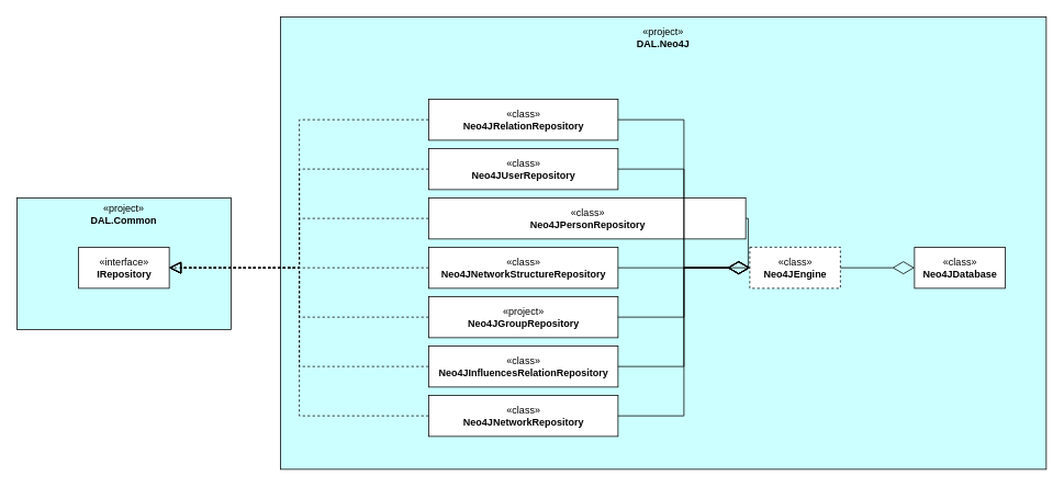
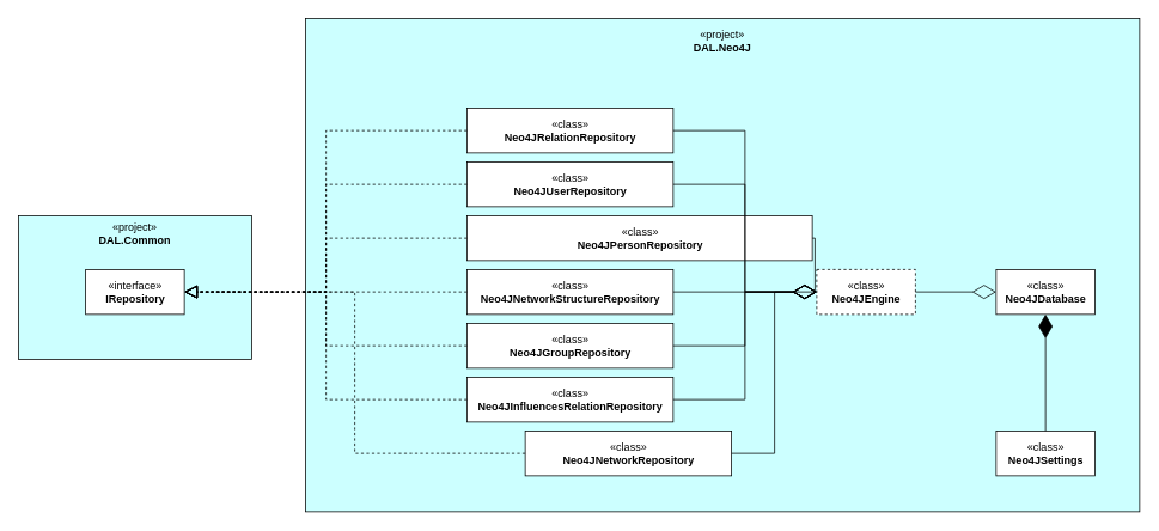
  <mxCell id="0" />
  <mxCell id="1" parent="0" />
  <mxCell id="2" value="" style="rounded=0;whiteSpace=wrap;html=1;fillColor=#CCFFFF;" vertex="1" parent="1"><mxGeometry x="340" y="20" width="930" height="550" as="geometry" /></mxCell>
  <mxCell id="3" value="«class»&lt;br&gt;&lt;b&gt;Neo4JDatabase&lt;/b&gt;" style="html=1;" vertex="1" parent="1"><mxGeometry x="1110" y="300" width="110" height="50" as="geometry" /></mxCell>
  <mxCell id="4" value="&lt;span&gt;«project»&lt;/span&gt;&lt;br&gt;&lt;b&gt;DAL.Neo4J&lt;/b&gt;" style="text;html=1;strokeColor=none;fillColor=none;align=center;verticalAlign=middle;whiteSpace=wrap;rounded=0;" vertex="1" parent="1"><mxGeometry x="743.94" y="20" width="122.12" height="50" as="geometry" /></mxCell>
  <mxCell id="5" value="" style="group" vertex="1" connectable="0" parent="1"><mxGeometry x="20" y="240" width="260" height="160" as="geometry" /></mxCell>
  <mxCell id="6" value="" style="rounded=0;whiteSpace=wrap;html=1;fillColor=#CCFFFF;" vertex="1" parent="5"><mxGeometry width="260" height="160" as="geometry" /></mxCell>
  <mxCell id="7" value="«interface»&lt;br&gt;&lt;b&gt;IRepository&lt;/b&gt;" style="html=1;" vertex="1" parent="5"><mxGeometry x="75" y="60" width="110" height="50" as="geometry" /></mxCell>
  <mxCell id="8" value="&lt;span&gt;«project»&lt;/span&gt;&lt;br&gt;&lt;b&gt;DAL.Common&lt;/b&gt;" style="text;html=1;strokeColor=none;fillColor=none;align=center;verticalAlign=middle;whiteSpace=wrap;rounded=0;" vertex="1" parent="5"><mxGeometry x="75" width="110" height="40" as="geometry" /></mxCell>
  <mxCell id="9" value="«class»&lt;br&gt;&lt;b&gt;Neo4JEngine&lt;/b&gt;" style="html=1;dashed=1;" vertex="1" parent="1"><mxGeometry x="910" y="300" width="110" height="50" as="geometry" /></mxCell>
- <mxCell id="10" value="«project»&lt;br&gt;&lt;b&gt;Neo4JGroupRepository&lt;/b&gt;" style="html=1;" vertex="1" parent="1"><mxGeometry x="520" y="360" width="230" height="50" as="geometry" /></mxCell>
+ <mxCell id="10" value="«class»&lt;br&gt;&lt;b&gt;Neo4JGroupRepository&lt;/b&gt;" style="html=1;" vertex="1" parent="1"><mxGeometry x="520" y="360" width="230" height="50" as="geometry" /></mxCell>
  <mxCell id="11" value="«class»&lt;br&gt;&lt;b&gt;Neo4JInfluencesRelationRepository&lt;/b&gt;" style="html=1;" vertex="1" parent="1"><mxGeometry x="520" y="420" width="230" height="50" as="geometry" /></mxCell>
- <mxCell id="12" value="«class»&lt;br&gt;&lt;b&gt;Neo4JNetworkRepository&lt;/b&gt;" style="html=1;" vertex="1" parent="1"><mxGeometry x="520" y="480" width="230" height="50" as="geometry" /></mxCell>
+ <mxCell id="12" value="«class»&lt;br&gt;&lt;b&gt;Neo4JNetworkRepository&lt;/b&gt;" style="html=1;" vertex="1" parent="1"><mxGeometry x="585" y="480" width="230" height="50" as="geometry" /></mxCell>
  <mxCell id="13" value="«class»&lt;br&gt;&lt;b&gt;Neo4JNetworkStructureRepository&lt;/b&gt;" style="html=1;" vertex="1" parent="1"><mxGeometry x="520" y="300" width="230" height="50" as="geometry" /></mxCell>
  <mxCell id="14" value="«class»&lt;br&gt;&lt;b&gt;Neo4JPersonRepository&lt;/b&gt;" style="html=1;" vertex="1" parent="1"><mxGeometry x="520" y="240" width="385" height="50" as="geometry" /></mxCell>
  <mxCell id="15" value="«class»&lt;br&gt;&lt;b&gt;Neo4JRelationRepository&lt;/b&gt;" style="html=1;" vertex="1" parent="1"><mxGeometry x="520" y="120" width="230" height="50" as="geometry" /></mxCell>
  <mxCell id="16" value="«class»&lt;br&gt;&lt;b&gt;Neo4JUserRepository&lt;/b&gt;" style="html=1;" vertex="1" parent="1"><mxGeometry x="520" y="180" width="230" height="50" as="geometry" /></mxCell>
+ <mxCell id="17" value="«class»&lt;br&gt;&lt;b&gt;Neo4JSettings&lt;/b&gt;" style="html=1;" vertex="1" parent="1"><mxGeometry x="1110" y="480" width="110" height="50" as="geometry" /></mxCell>
+ <mxCell id="18" value="" style="endArrow=diamondThin;endFill=1;endSize=24;html=1;rounded=0;edgeStyle=orthogonalEdgeStyle;" edge="1" parent="1" source="17" target="3"><mxGeometry width="160" relative="1" as="geometry"><mxPoint x="580" y="470" as="sourcePoint" /><mxPoint x="740" y="470" as="targetPoint" /></mxGeometry></mxCell>
  <mxCell id="19" value="" style="endArrow=diamondThin;endFill=0;endSize=24;html=1;rounded=0;edgeStyle=elbowEdgeStyle;" edge="1" parent="1" source="10" target="9"><mxGeometry width="160" relative="1" as="geometry"><mxPoint x="710" y="540" as="sourcePoint" /><mxPoint x="870" y="540" as="targetPoint" /></mxGeometry></mxCell>
  <mxCell id="20" value="" style="endArrow=diamondThin;endFill=0;endSize=24;html=1;rounded=0;edgeStyle=elbowEdgeStyle;" edge="1" parent="1" source="11" target="9"><mxGeometry width="160" relative="1" as="geometry"><mxPoint x="1000" y="425" as="sourcePoint" /><mxPoint x="810" y="445" as="targetPoint" /></mxGeometry></mxCell>
  <mxCell id="21" value="" style="endArrow=diamondThin;endFill=0;endSize=24;html=1;rounded=0;edgeStyle=elbowEdgeStyle;" edge="1" parent="1" source="12" target="9"><mxGeometry width="160" relative="1" as="geometry"><mxPoint x="1000" y="475" as="sourcePoint" /><mxPoint x="810" y="445" as="targetPoint" /></mxGeometry></mxCell>
  <mxCell id="22" value="" style="endArrow=diamondThin;endFill=0;endSize=24;html=1;rounded=0;edgeStyle=elbowEdgeStyle;" edge="1" parent="1" source="13" target="9"><mxGeometry width="160" relative="1" as="geometry"><mxPoint x="1000" y="525" as="sourcePoint" /><mxPoint x="755.034" y="470" as="targetPoint" /></mxGeometry></mxCell>
  <mxCell id="23" value="" style="endArrow=diamondThin;endFill=0;endSize=24;html=1;rounded=0;edgeStyle=elbowEdgeStyle;" edge="1" parent="1" source="14" target="9"><mxGeometry width="160" relative="1" as="geometry"><mxPoint x="1000" y="575" as="sourcePoint" /><mxPoint x="755.034" y="470" as="targetPoint" /></mxGeometry></mxCell>
  <mxCell id="24" value="" style="endArrow=diamondThin;endFill=0;endSize=24;html=1;rounded=0;edgeStyle=elbowEdgeStyle;" edge="1" parent="1" source="15" target="9"><mxGeometry width="160" relative="1" as="geometry"><mxPoint x="1000" y="625" as="sourcePoint" /><mxPoint x="755.034" y="470" as="targetPoint" /></mxGeometry></mxCell>
  <mxCell id="25" value="" style="endArrow=diamondThin;endFill=0;endSize=24;html=1;rounded=0;edgeStyle=elbowEdgeStyle;" edge="1" parent="1" source="16" target="9"><mxGeometry width="160" relative="1" as="geometry"><mxPoint x="1000" y="675" as="sourcePoint" /><mxPoint x="755.034" y="470" as="targetPoint" /></mxGeometry></mxCell>
  <mxCell id="26" value="" style="endArrow=block;dashed=1;endFill=0;endSize=12;html=1;rounded=0;edgeStyle=elbowEdgeStyle;" edge="1" parent="1" source="10" target="7"><mxGeometry width="160" relative="1" as="geometry"><mxPoint x="870" y="400" as="sourcePoint" /><mxPoint x="710" y="400" as="targetPoint" /></mxGeometry></mxCell>
  <mxCell id="27" value="" style="endArrow=block;dashed=1;endFill=0;endSize=12;html=1;rounded=0;edgeStyle=elbowEdgeStyle;" edge="1" parent="1" source="11" target="7"><mxGeometry width="160" relative="1" as="geometry"><mxPoint x="1055.034" y="400" as="sourcePoint" /><mxPoint x="795" y="185" as="targetPoint" /></mxGeometry></mxCell>
  <mxCell id="28" value="" style="endArrow=block;dashed=1;endFill=0;endSize=12;html=1;rounded=0;edgeStyle=elbowEdgeStyle;" edge="1" parent="1" source="12" target="7"><mxGeometry width="160" relative="1" as="geometry"><mxPoint x="1055.034" y="450" as="sourcePoint" /><mxPoint x="795" y="185" as="targetPoint" /></mxGeometry></mxCell>
- <mxCell id="29" value="" style="endArrow=none;dashed=1;endFill=0;endSize=12;html=1;rounded=0;edgeStyle=elbowEdgeStyle;" edge="1" parent="1" source="13" target="7"><mxGeometry width="160" relative="1" as="geometry"><mxPoint x="1055.034" y="500" as="sourcePoint" /><mxPoint x="795" y="185" as="targetPoint" /></mxGeometry></mxCell>
+ <mxCell id="29" value="" style="endArrow=block;dashed=1;endFill=0;endSize=12;html=1;rounded=0;edgeStyle=elbowEdgeStyle;" edge="1" parent="1" source="13" target="7"><mxGeometry width="160" relative="1" as="geometry"><mxPoint x="1055.034" y="500" as="sourcePoint" /><mxPoint x="795" y="185" as="targetPoint" /></mxGeometry></mxCell>
  <mxCell id="30" value="" style="endArrow=block;dashed=1;endFill=0;endSize=12;html=1;rounded=0;edgeStyle=elbowEdgeStyle;" edge="1" parent="1" source="14" target="7"><mxGeometry width="160" relative="1" as="geometry"><mxPoint x="1055.034" y="550" as="sourcePoint" /><mxPoint x="795" y="185" as="targetPoint" /></mxGeometry></mxCell>
  <mxCell id="31" value="" style="endArrow=block;dashed=1;endFill=0;endSize=12;html=1;rounded=0;edgeStyle=elbowEdgeStyle;" edge="1" parent="1" source="15" target="7"><mxGeometry width="160" relative="1" as="geometry"><mxPoint x="1055.034" y="600" as="sourcePoint" /><mxPoint x="795" y="185" as="targetPoint" /></mxGeometry></mxCell>
  <mxCell id="32" value="" style="endArrow=block;dashed=1;endFill=0;endSize=12;html=1;rounded=0;edgeStyle=elbowEdgeStyle;" edge="1" parent="1" source="16" target="7"><mxGeometry width="160" relative="1" as="geometry"><mxPoint x="1055.034" y="650" as="sourcePoint" /><mxPoint x="795" y="185" as="targetPoint" /></mxGeometry></mxCell>
  <mxCell id="33" value="" style="endArrow=diamondThin;endFill=0;endSize=24;html=1;rounded=0;edgeStyle=orthogonalEdgeStyle;" edge="1" parent="1" source="9" target="3"><mxGeometry width="160" relative="1" as="geometry"><mxPoint x="975" y="280" as="sourcePoint" /><mxPoint x="760" y="215" as="targetPoint" /></mxGeometry></mxCell>
